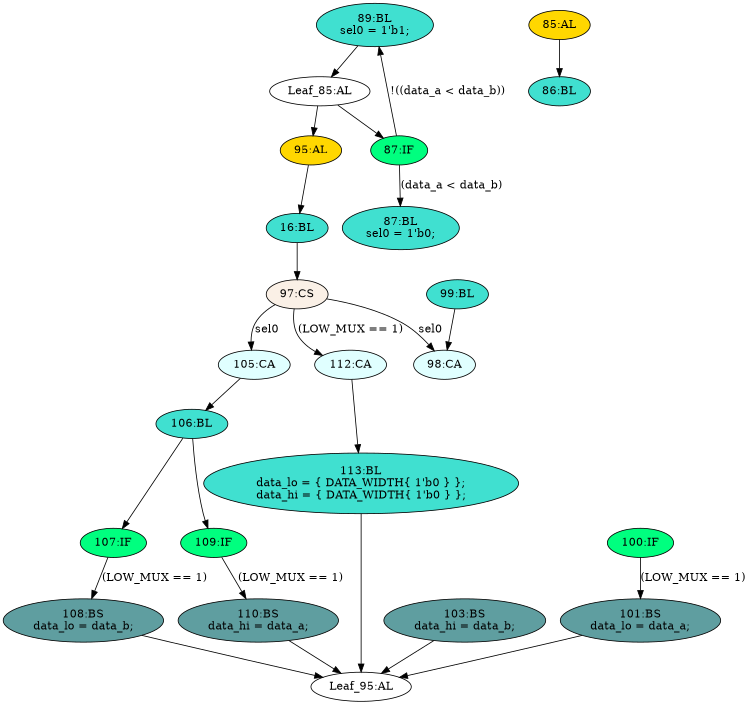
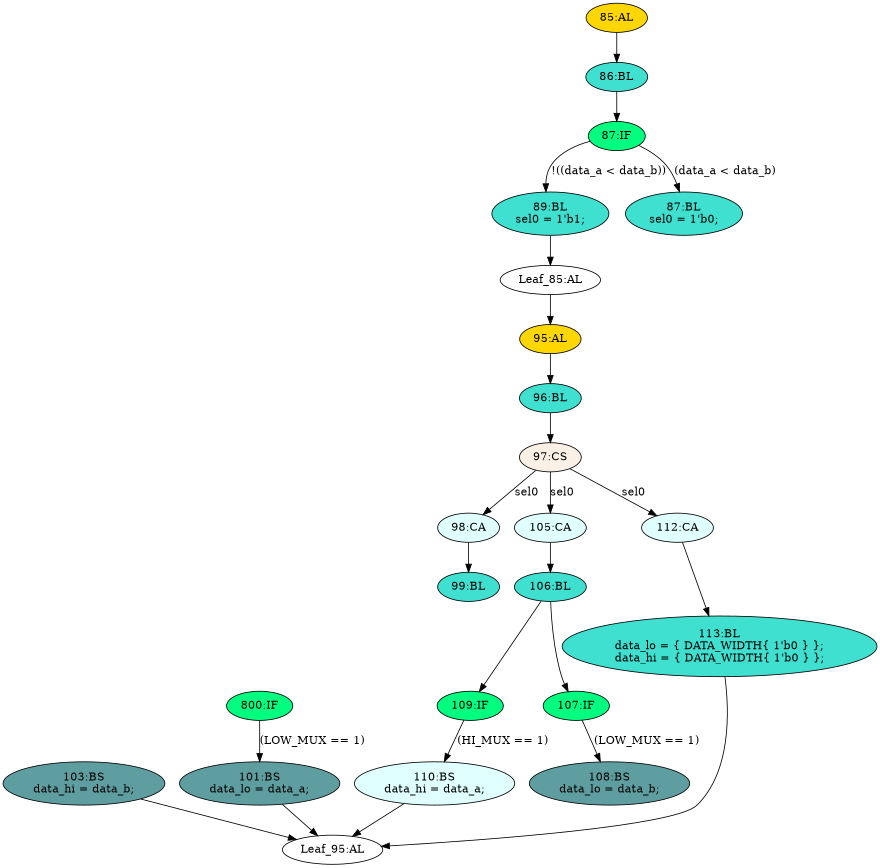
  strict digraph {
    node [fillcolor=turquoise statements="[]" style=filled typ=Block]
    edge [cond="[]" lineno=None]
    n1 [ast="<pyverilog.vparser.ast.Block object at 0x7f85dcc78b50>" label="89:BL\nsel0 = 1'b1;" statements="[<pyverilog.vparser.ast.BlockingSubstitution object at 0x7f85dcc78150>]"]
    n2 [def_var="['sel0']" label="Leaf_85:AL" fillcolor="" statements="" style="" typ=""]
    n3 [ast="<pyverilog.vparser.ast.Always object at 0x7f85dcca2350>" clk_sens=False fillcolor=gold label="95:AL" sens="['data_b', 'data_a']" typ=Always use_var="['data_b', 'data_a', 'HI_MUX', 'sel0', 'LOW_MUX']"]
-   n4 [ast="<pyverilog.vparser.ast.Block object at 0x7f85dcfc5c10>" label="16:BL"]
+   n4 [ast="<pyverilog.vparser.ast.Block object at 0x7f85dcfc5c10>" label="96:BL"]
    n5 [ast="<pyverilog.vparser.ast.CaseStatement object at 0x7f85dcb30750>" fillcolor=linen label="97:CS" typ=CaseStatement]
    n6 [ast="<pyverilog.vparser.ast.BlockingSubstitution object at 0x7f85dcb30c90>" fillcolor=cadetblue label="103:BS\ndata_hi = data_b;" statements="[<pyverilog.vparser.ast.BlockingSubstitution object at 0x7f85dcb30c90>]" typ=BlockingSubstitution]
    n7 [def_var="['data_hi', 'data_lo']" label="Leaf_95:AL" fillcolor="" statements="" style="" typ=""]
    n8 [ast="<pyverilog.vparser.ast.BlockingSubstitution object at 0x7f85dcb30850>" fillcolor=cadetblue label="101:BS\ndata_lo = data_a;" statements="[<pyverilog.vparser.ast.BlockingSubstitution object at 0x7f85dcb30850>]" typ=BlockingSubstitution]
-   n9 [ast="<pyverilog.vparser.ast.BlockingSubstitution object at 0x7f85dcb30dd0>" fillcolor=cadetblue label="110:BS\ndata_hi = data_a;" statements="[<pyverilog.vparser.ast.BlockingSubstitution object at 0x7f85dcb30dd0>]" typ=BlockingSubstitution]
+   n9 [ast="<pyverilog.vparser.ast.BlockingSubstitution object at 0x7f85dcb30dd0>" fillcolor=lightcyan label="110:BS\ndata_hi = data_a;" statements="[<pyverilog.vparser.ast.BlockingSubstitution object at 0x7f85dcb30dd0>]" typ=BlockingSubstitution]
    n10 [ast="<pyverilog.vparser.ast.Block object at 0x7f85dcb30190>" label="106:BL"]
    n11 [ast="<pyverilog.vparser.ast.IfStatement object at 0x7f85dcb303d0>" fillcolor=springgreen label="109:IF" typ=IfStatement]
    n12 [ast="<pyverilog.vparser.ast.IfStatement object at 0x7f85dcb30e50>" fillcolor=springgreen label="107:IF" typ=IfStatement]
    n13 [ast="<pyverilog.vparser.ast.BlockingSubstitution object at 0x7f85dcb30e90>" fillcolor=cadetblue label="108:BS\ndata_lo = data_b;" statements="[<pyverilog.vparser.ast.BlockingSubstitution object at 0x7f85dcb30e90>]" typ=BlockingSubstitution]
    n14 [ast="<pyverilog.vparser.ast.IfStatement object at 0x7f85dcc78050>" fillcolor=springgreen label="87:IF" typ=IfStatement]
    n15 [ast="<pyverilog.vparser.ast.Block object at 0x7f85dcc78450>" label="87:BL\nsel0 = 1'b0;" statements="[<pyverilog.vparser.ast.BlockingSubstitution object at 0x7f85dcc78550>]"]
    n16 [ast="<pyverilog.vparser.ast.Block object at 0x7f85dcf58910>" label="99:BL"]
-   n17 [ast="<pyverilog.vparser.ast.IfStatement object at 0x7f85dcf58450>" fillcolor=springgreen label="100:IF" typ=IfStatement]
+   n17 [ast="<pyverilog.vparser.ast.IfStatement object at 0x7f85dcf58450>" fillcolor=springgreen label="800:IF" typ=IfStatement]
    n18 [ast="<pyverilog.vparser.ast.Case object at 0x7f85dcf58950>" fillcolor=lightcyan label="98:CA" typ=Case]
    n19 [ast="<pyverilog.vparser.ast.Case object at 0x7f85dcb302d0>" fillcolor=lightcyan label="105:CA" typ=Case]
    n20 [ast="<pyverilog.vparser.ast.Case object at 0x7f85dcb309d0>" fillcolor=lightcyan label="112:CA" typ=Case]
    n21 [ast="<pyverilog.vparser.ast.Block object at 0x7f85dcb30450>" label="113:BL\ndata_lo = { DATA_WIDTH{ 1'b0 } };\ndata_hi = { DATA_WIDTH{ 1'b0 } };" statements="[<pyverilog.vparser.ast.BlockingSubstitution object at 0x7f85dcb30b90>, <pyverilog.vparser.ast.BlockingSubstitution object at 0x7f85dcb30d90>]"]
    n22 [ast="<pyverilog.vparser.ast.Always object at 0x7f85dcc902d0>" clk_sens=False fillcolor=gold label="85:AL" sens="[]" typ=Always use_var="['data_b', 'data_a']"]
    n23 [ast="<pyverilog.vparser.ast.Block object at 0x7f85dcc900d0>" label="86:BL"]
    n1 -> n2
    n2 -> n3 [cond="" lineno=""]
    n3 -> n4
    n4 -> n5
    n5 -> n18 [cond="['sel0']" label=sel0 lineno=97]
    n5 -> n19 [cond="['sel0']" label=sel0 lineno=97]
-   n5 -> n20 [cond="['sel0']" label="(LOW_MUX == 1)" lineno=97]
+   n5 -> n20 [cond="['sel0']" label=sel0 lineno=97]
    n6 -> n7
    n8 -> n7
    n9 -> n7
    n10 -> n11
    n10 -> n12
-   n11 -> n9 [cond="['HI_MUX']" label="(LOW_MUX == 1)" lineno=109]
+   n11 -> n9 [cond="['HI_MUX']" label="(HI_MUX == 1)" lineno=109]
    n12 -> n13 [cond="['LOW_MUX']" label="(LOW_MUX == 1)" lineno=107]
-   n13 -> n7
    n14 -> n1 [cond="['data_a', 'data_b']" label="!((data_a < data_b))" lineno=87]
    n14 -> n15 [cond="['data_a', 'data_b']" label="(data_a < data_b)" lineno=87]
    n17 -> n8 [cond="['LOW_MUX']" label="(LOW_MUX == 1)" lineno=100]
-   n16 -> n18
+   n18 -> n16
    n19 -> n10
    n20 -> n21
    n21 -> n7
    n22 -> n23
-   n2 -> n14
+   n23 -> n14
  }
